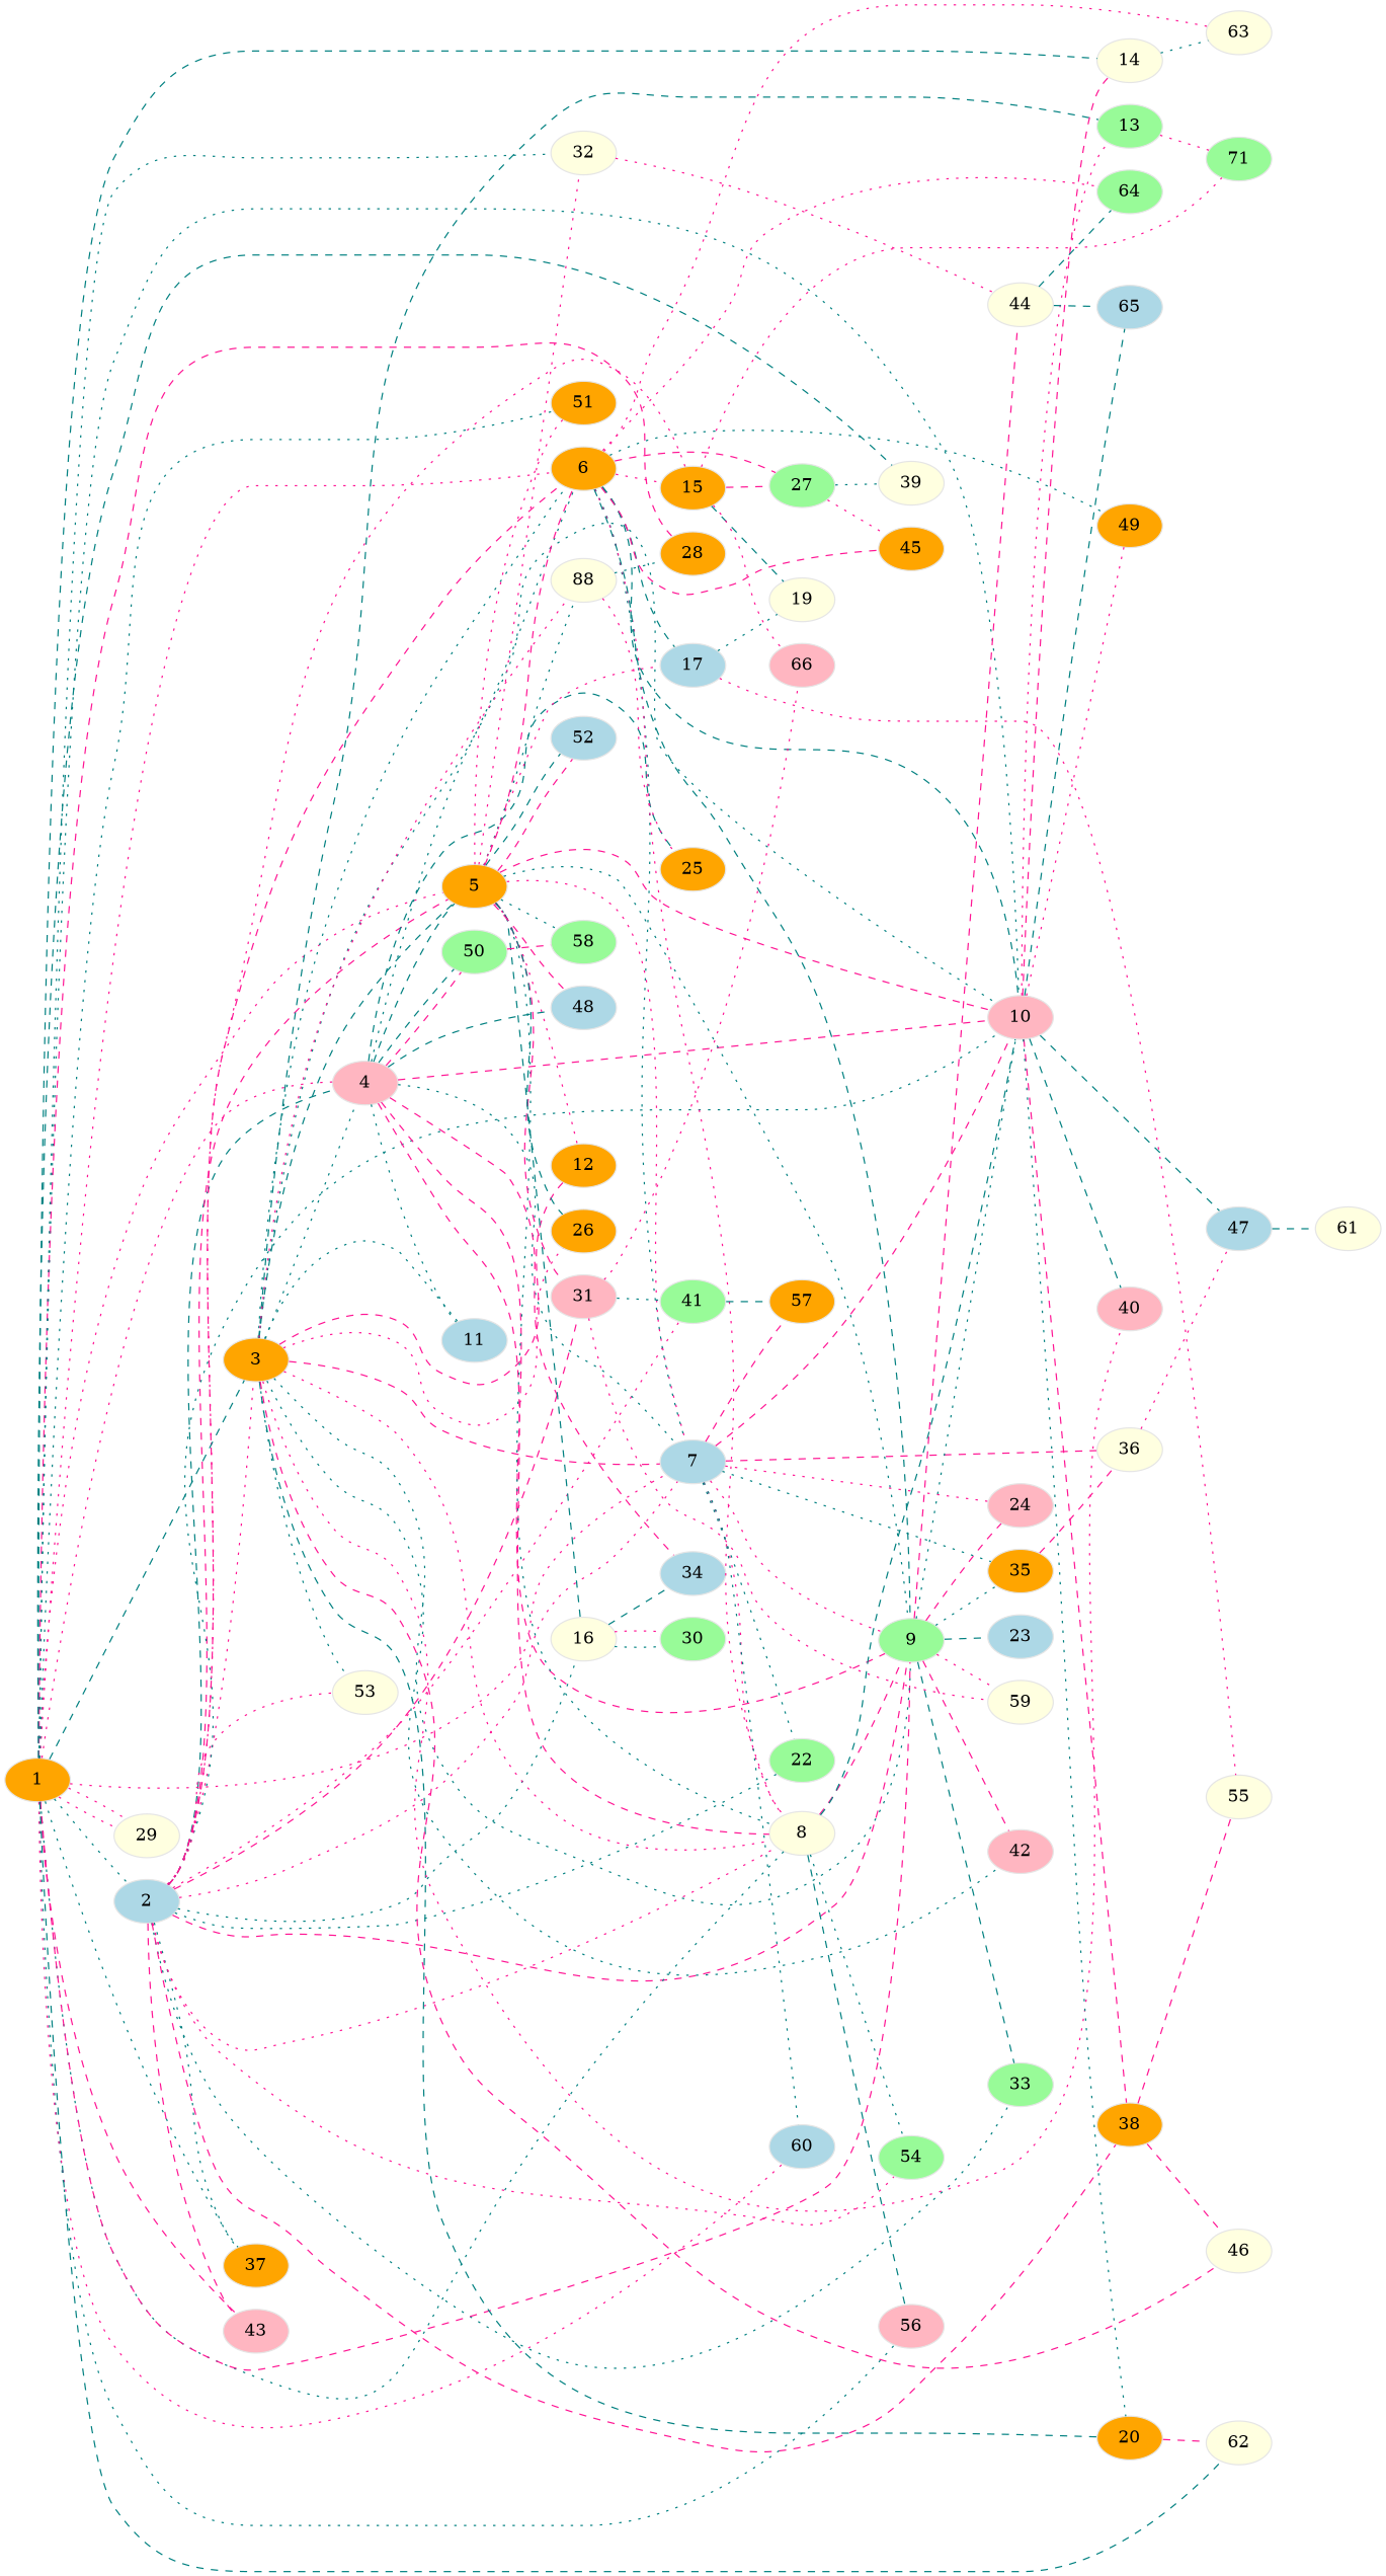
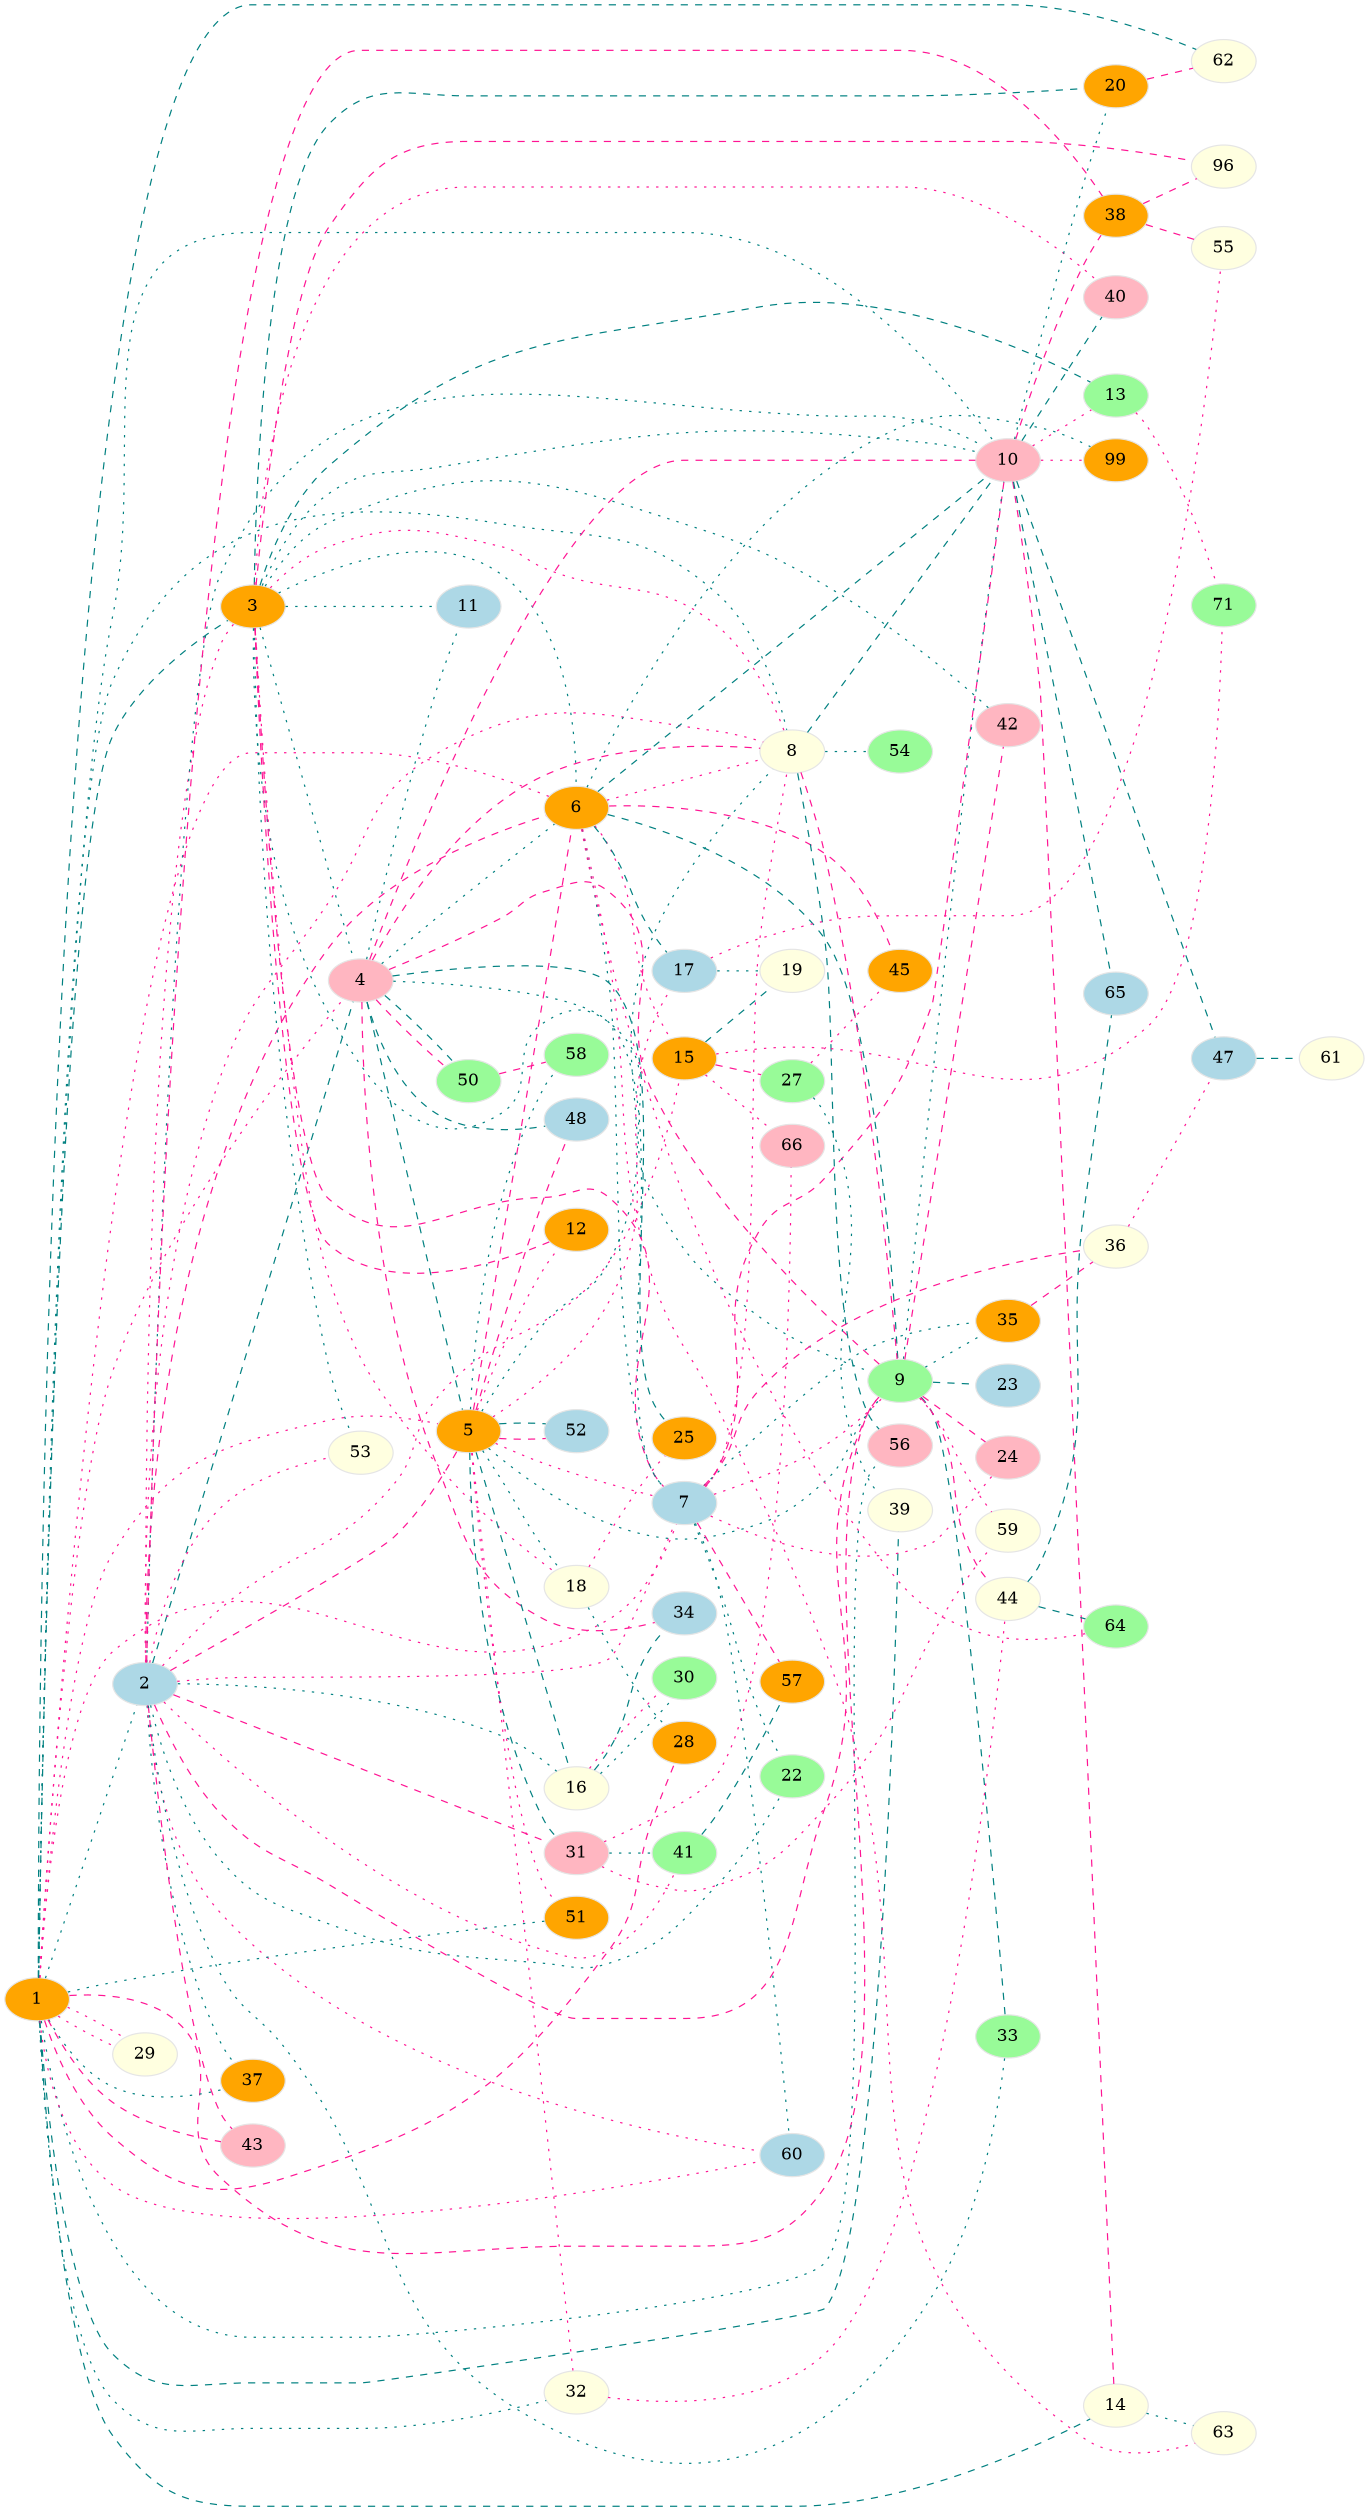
  graph {
    rankdir=LR
    node [color=gray90 fillcolor=orange style=filled]
    edge [color=deeppink style=dotted]
    2 [fillcolor=lightblue]
    1
    3
    4 [fillcolor=lightpink]
    5
    6
    7 [fillcolor=lightblue]
    8 [fillcolor=lightyellow]
    9 [fillcolor=palegreen]
    10 [fillcolor=lightpink]
    14 [fillcolor=lightyellow]
    28
    29 [fillcolor=lightyellow]
    32 [fillcolor=lightyellow]
    37
    39 [fillcolor=lightyellow]
    43 [fillcolor=lightpink]
    51
    56 [fillcolor=lightpink]
    60 [fillcolor=lightblue]
    62 [fillcolor=lightyellow]
    15
    16 [fillcolor=lightyellow]
    22 [fillcolor=palegreen]
    31 [fillcolor=lightpink]
    33 [fillcolor=palegreen]
    38
    41 [fillcolor=palegreen]
    53 [fillcolor=lightyellow]
    54 [fillcolor=palegreen]
    11 [fillcolor=lightblue]
    12
    13 [fillcolor=palegreen]
-   18 [fillcolor=lightyellow label=88]
+   18 [fillcolor=lightyellow]
    20
-   26
    40 [fillcolor=lightpink]
    42 [fillcolor=lightpink]
-   46 [fillcolor=lightyellow]
+   46 [fillcolor=lightyellow label=96]
    25
    34 [fillcolor=lightblue]
    48 [fillcolor=lightblue]
    50 [fillcolor=palegreen]
    17 [fillcolor=lightblue]
    52 [fillcolor=lightblue]
    58 [fillcolor=palegreen]
    27 [fillcolor=palegreen]
    45
-   49
+   49 [label=99]
    63 [fillcolor=lightyellow]
    64 [fillcolor=palegreen]
    24 [fillcolor=lightpink]
    35
    36 [fillcolor=lightyellow]
    57
    23 [fillcolor=lightblue]
    44 [fillcolor=lightyellow]
    59 [fillcolor=lightyellow]
    47 [fillcolor=lightblue]
    65 [fillcolor=lightblue]
    n61 [fillcolor=palegreen label=71]
    19 [fillcolor=lightyellow]
    66 [fillcolor=lightpink]
    30 [fillcolor=palegreen]
    55 [fillcolor=lightyellow]
    61 [fillcolor=lightyellow]
    2 -- 3
    2 -- 4 [color=teal style=dashed]
    2 -- 5 [style=dashed]
    2 -- 6 [style=dashed]
    2 -- 7
    2 -- 8
    2 -- 9 [style=dashed]
    2 -- 10 [color=teal]
    2 -- 37 [color=teal]
    2 -- 43 [style=dashed]
    2 -- 15
    2 -- 16 [color=teal]
    2 -- 22 [color=teal]
    2 -- 31 [style=dashed]
    2 -- 33 [color=teal]
    2 -- 38 [style=dashed]
    2 -- 41
    2 -- 53
-   2 -- 54
+   2 -- 60
    1 -- 2 [color=teal]
    1 -- 3 [color=teal style=dashed]
    1 -- 4
    1 -- 5
    1 -- 6
    1 -- 7
    1 -- 8 [color=teal]
    1 -- 9 [style=dashed]
    1 -- 10 [color=teal]
    1 -- 14 [color=teal style=dashed]
    1 -- 28 [style=dashed]
    1 -- 29
    1 -- 29
    1 -- 32 [color=teal]
    1 -- 37 [color=teal]
    1 -- 39 [color=teal style=dashed]
    1 -- 43 [style=dashed]
    1 -- 51 [color=teal]
    1 -- 56 [color=teal]
    1 -- 60
    1 -- 62 [color=teal style=dashed]
    3 -- 4 [color=teal]
-   3 -- 5 [color=teal style=dashed]
    3 -- 6 [color=teal]
    3 -- 7 [style=dashed]
    3 -- 8
    3 -- 9 [color=teal]
    3 -- 10 [color=teal]
    3 -- 53 [color=teal]
    3 -- 11 [color=teal]
    3 -- 12 [style=dashed]
    3 -- 13 [color=teal style=dashed]
    3 -- 18
    3 -- 20 [color=teal style=dashed]
-   3 -- 26
    3 -- 40
    3 -- 42 [color=teal]
    3 -- 46 [style=dashed]
    4 -- 5 [color=teal style=dashed]
    4 -- 6 [color=teal]
    4 -- 7 [color=teal]
    4 -- 8 [style=dashed]
    4 -- 9 [style=dashed]
    4 -- 10 [style=dashed]
    4 -- 11 [color=teal]
    4 -- 25 [color=teal style=dashed]
    4 -- 34 [style=dashed]
    4 -- 48 [color=teal style=dashed]
    4 -- 50 [style=dashed]
    4 -- 50 [color=teal style=dashed]
    5 -- 6 [style=dashed]
    5 -- 7
    5 -- 8 [color=teal]
    5 -- 9 [color=teal]
-   5 -- 10 [style=dashed]
    5 -- 32
    5 -- 51
    5 -- 16 [color=teal style=dashed]
-   5 -- 31 [style=dashed]
+   5 -- 31 [color=teal style=dashed]
    5 -- 12
    5 -- 18 [color=teal]
-   5 -- 26 [color=teal style=dashed]
    5 -- 48 [style=dashed]
    5 -- 17
    5 -- 52 [style=dashed]
    5 -- 52 [color=teal style=dashed]
    5 -- 58 [color=teal]
    6 -- 7 [color=teal]
    6 -- 8
    6 -- 9 [color=teal style=dashed]
    6 -- 10 [color=teal style=dashed]
    6 -- 15
    6 -- 17 [color=teal style=dashed]
-   6 -- 27 [style=dashed]
    6 -- 45 [style=dashed]
    6 -- 49 [color=teal]
    6 -- 63
    6 -- 64
    7 -- 8
    7 -- 9
    7 -- 10 [style=dashed]
    7 -- 60 [color=teal]
    7 -- 22 [color=teal]
    7 -- 24
    7 -- 35 [color=teal]
    7 -- 36 [style=dashed]
    7 -- 57 [style=dashed]
    8 -- 9 [style=dashed]
    8 -- 10 [color=teal style=dashed]
    8 -- 56 [color=teal style=dashed]
    8 -- 54 [color=teal]
    9 -- 10 [color=teal]
    9 -- 33 [color=teal style=dashed]
    9 -- 42 [style=dashed]
    9 -- 24 [style=dashed]
    9 -- 35 [color=teal]
    9 -- 23 [color=teal style=dashed]
    9 -- 44 [style=dashed]
    9 -- 59
    10 -- 14 [style=dashed]
    10 -- 38 [style=dashed]
    10 -- 13
    10 -- 20 [color=teal]
    10 -- 40 [color=teal style=dashed]
    10 -- 49
    10 -- 47 [color=teal style=dashed]
    10 -- 65 [color=teal style=dashed]
    14 -- 63 [color=teal]
    32 -- 44
    15 -- 27 [style=dashed]
    15 -- n61
    15 -- 19 [color=teal style=dashed]
    15 -- 66
    16 -- 34 [color=teal style=dashed]
    16 -- 30 [color=teal]
    16 -- 30
    31 -- 41 [color=teal]
    31 -- 59
    31 -- 66
    38 -- 46 [style=dashed]
    38 -- 55 [style=dashed]
    41 -- 57 [color=teal style=dashed]
    13 -- n61
    18 -- 28 [color=teal]
    18 -- 25
    20 -- 62 [style=dashed]
    50 -- 58 [style=dashed]
    17 -- 19 [color=teal]
    17 -- 55
    27 -- 39 [color=teal]
    27 -- 45
    35 -- 36 [style=dashed]
    36 -- 47
    44 -- 64 [color=teal style=dashed]
    44 -- 65 [color=teal style=dashed]
    47 -- 61 [color=teal style=dashed]
  }
